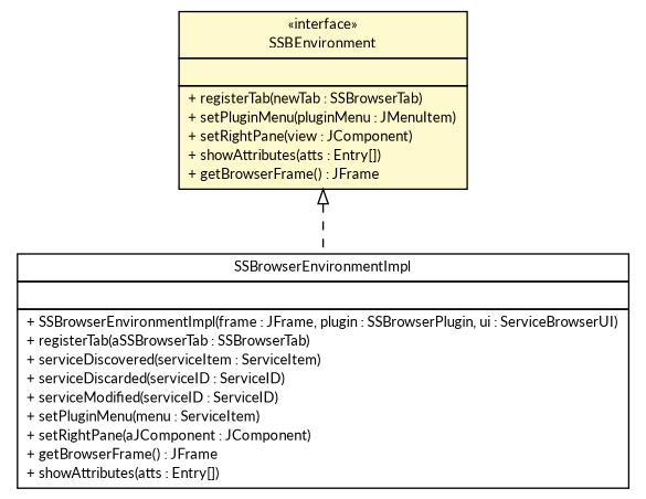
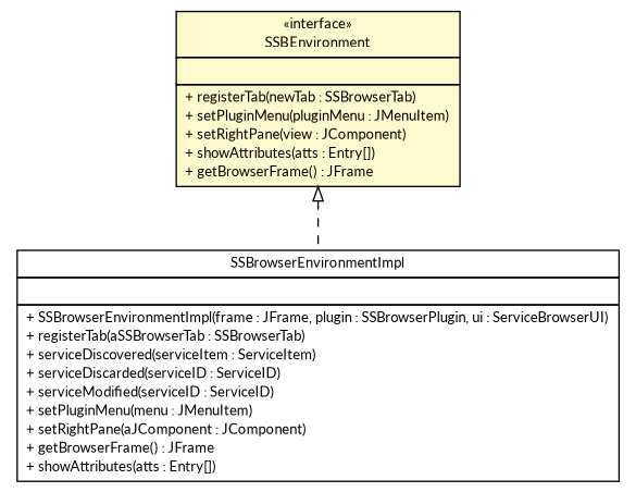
  digraph {
    nodesep=0.25
    ranksep=0.5
    fontname=Lato
    node [fontcolor=black fontname=Lato fontsize=10.0 shape=plaintext]
-   n1 [label=<<table title="sorcer.ssb.browser.api.impl.SSBrowserEnvironmentImpl" border="0" cellborder="1" cellspacing="0" cellpadding="2" port="p" href="./impl/SSBrowserEnvironmentImpl.html"> 		<tr><td><table border="0" cellspacing="0" cellpadding="1"> <tr><td align="center" balign="center"> SSBrowserEnvironmentImpl </td></tr> 		</table></td></tr> 		<tr><td><table border="0" cellspacing="0" cellpadding="1"> <tr><td align="left" balign="left">  </td></tr> 		</table></td></tr> 		<tr><td><table border="0" cellspacing="0" cellpadding="1"> <tr><td align="left" balign="left"> + SSBrowserEnvironmentImpl(frame : JFrame, plugin : SSBrowserPlugin, ui : ServiceBrowserUI) </td></tr> <tr><td align="left" balign="left"> + registerTab(aSSBrowserTab : SSBrowserTab) </td></tr> <tr><td align="left" balign="left"> + serviceDiscovered(serviceItem : ServiceItem) </td></tr> <tr><td align="left" balign="left"> + serviceDiscarded(serviceID : ServiceID) </td></tr> <tr><td align="left" balign="left"> + serviceModified(serviceID : ServiceID) </td></tr> <tr><td align="left" balign="left"> + setPluginMenu(menu : ServiceItem) </td></tr> <tr><td align="left" balign="left"> + setRightPane(aJComponent : JComponent) </td></tr> <tr><td align="left" balign="left"> + getBrowserFrame() : JFrame </td></tr> <tr><td align="left" balign="left"> + showAttributes(atts : Entry[]) </td></tr> 		</table></td></tr> 		</table>>]
+   n1 [label=<<table title="sorcer.ssb.browser.api.impl.SSBrowserEnvironmentImpl" border="0" cellborder="1" cellspacing="0" cellpadding="2" port="p" href="./impl/SSBrowserEnvironmentImpl.html"> 		<tr><td><table border="0" cellspacing="0" cellpadding="1"> <tr><td align="center" balign="center"> SSBrowserEnvironmentImpl </td></tr> 		</table></td></tr> 		<tr><td><table border="0" cellspacing="0" cellpadding="1"> <tr><td align="left" balign="left">  </td></tr> 		</table></td></tr> 		<tr><td><table border="0" cellspacing="0" cellpadding="1"> <tr><td align="left" balign="left"> + SSBrowserEnvironmentImpl(frame : JFrame, plugin : SSBrowserPlugin, ui : ServiceBrowserUI) </td></tr> <tr><td align="left" balign="left"> + registerTab(aSSBrowserTab : SSBrowserTab) </td></tr> <tr><td align="left" balign="left"> + serviceDiscovered(serviceItem : ServiceItem) </td></tr> <tr><td align="left" balign="left"> + serviceDiscarded(serviceID : ServiceID) </td></tr> <tr><td align="left" balign="left"> + serviceModified(serviceID : ServiceID) </td></tr> <tr><td align="left" balign="left"> + setPluginMenu(menu : JMenuItem) </td></tr> <tr><td align="left" balign="left"> + setRightPane(aJComponent : JComponent) </td></tr> <tr><td align="left" balign="left"> + getBrowserFrame() : JFrame </td></tr> <tr><td align="left" balign="left"> + showAttributes(atts : Entry[]) </td></tr> 		</table></td></tr> 		</table>>]
    n2 [label=<<table title="sorcer.ssb.browser.api.SSBEnvironment" border="0" cellborder="1" cellspacing="0" cellpadding="2" port="p" bgcolor="lemonChiffon" href="./SSBEnvironment.html"> 		<tr><td><table border="0" cellspacing="0" cellpadding="1"> <tr><td align="center" balign="center"> &#171;interface&#187; </td></tr> <tr><td align="center" balign="center"> SSBEnvironment </td></tr> 		</table></td></tr> 		<tr><td><table border="0" cellspacing="0" cellpadding="1"> <tr><td align="left" balign="left">  </td></tr> 		</table></td></tr> 		<tr><td><table border="0" cellspacing="0" cellpadding="1"> <tr><td align="left" balign="left"> + registerTab(newTab : SSBrowserTab) </td></tr> <tr><td align="left" balign="left"> + setPluginMenu(pluginMenu : JMenuItem) </td></tr> <tr><td align="left" balign="left"> + setRightPane(view : JComponent) </td></tr> <tr><td align="left" balign="left"> + showAttributes(atts : Entry[]) </td></tr> <tr><td align="left" balign="left"> + getBrowserFrame() : JFrame </td></tr> 		</table></td></tr> 		</table>>]
    n2 -> n1 [arrowtail=empty dir=back fontname=Lato fontsize=10 headport=p labelfontname=Helvetica labelfontsize=10 style=dashed tailport=p]
  }
